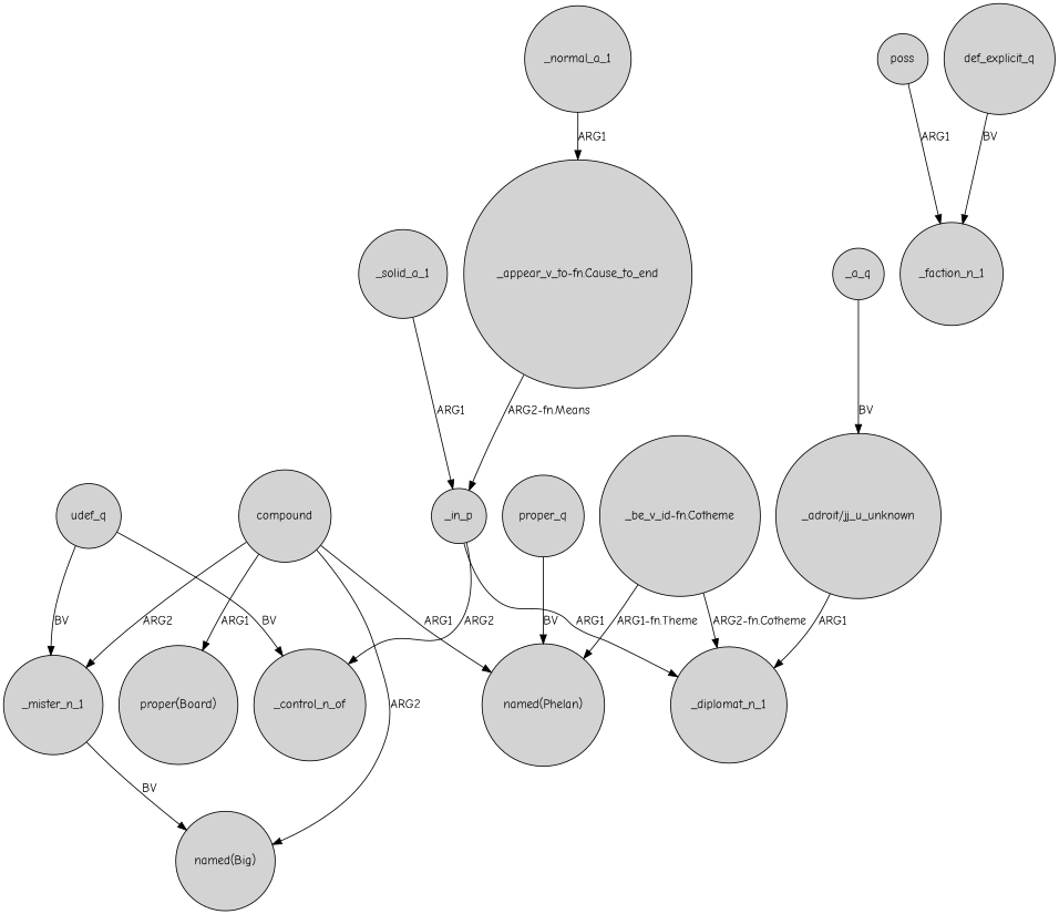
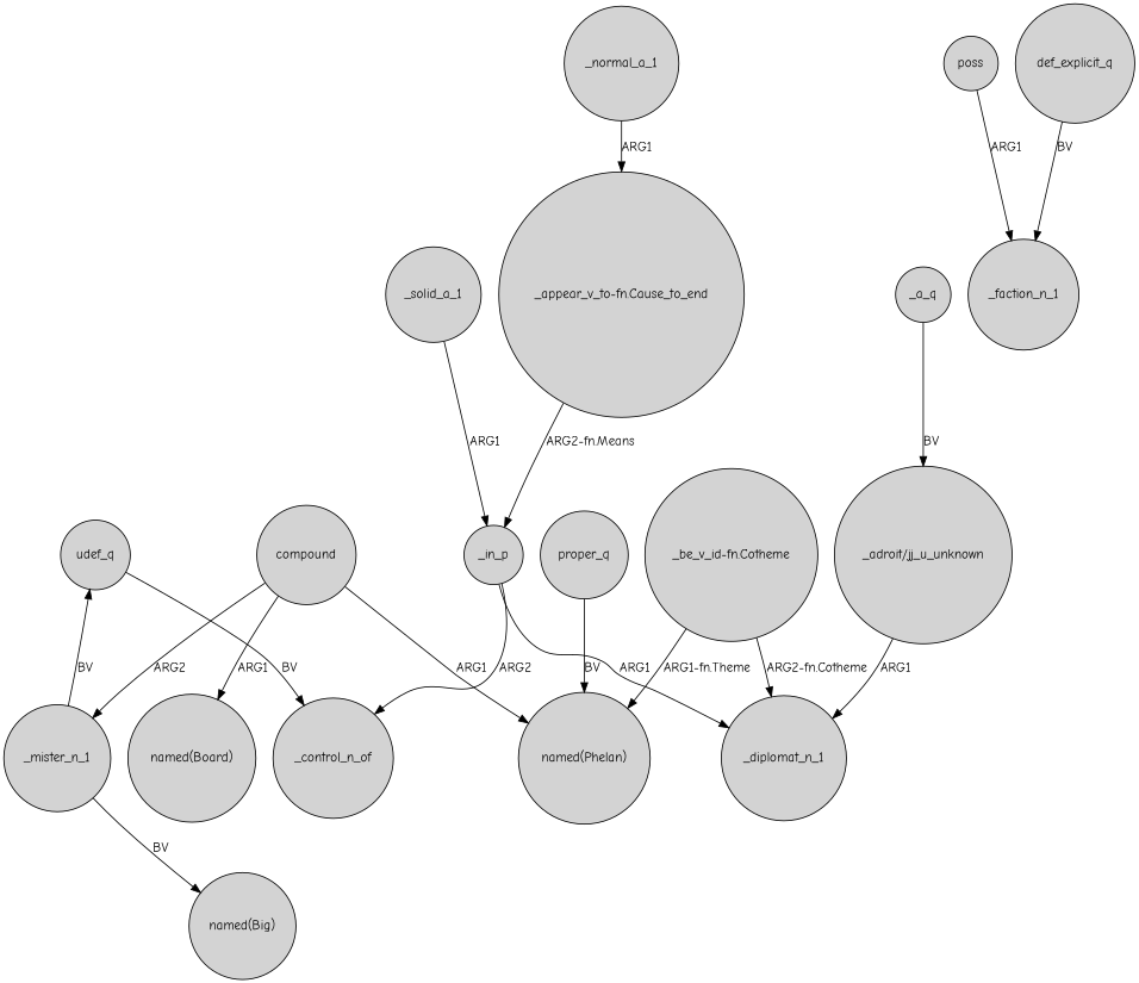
  digraph {
    fontname="Comic Neue"
    node [fontname="Comic Neue" shape=circle style=filled]
    edge [fontname="Comic Neue"]
    _a_q
    "_adroit/jj_u_unknown"
    _in_p
    _diplomat_n_1
    _control_n_of
    compound
-   "named(Board)" [label="proper(Board)"]
+   "named(Board)"
    _mister_n_1
    "named(Big)"
    "named(Phelan)"
    udef_q
    poss
    _faction_n_1
    _solid_a_1
    def_explicit_q
    proper_q
    _normal_a_1
    "_appear_v_to-fn.Cause_to_end"
    "_be_v_id-fn.Cotheme"
    _a_q -> "_adroit/jj_u_unknown" [label=BV]
    "_adroit/jj_u_unknown" -> _diplomat_n_1 [label=ARG1]
    _in_p -> _diplomat_n_1 [label=ARG1]
    _in_p -> _control_n_of [label=ARG2]
    compound -> "named(Board)" [label=ARG1]
    compound -> _mister_n_1 [label=ARG2]
-   compound -> "named(Big)" [label=ARG2]
    compound -> "named(Phelan)" [label=ARG1]
    _mister_n_1 -> "named(Big)" [label=BV]
    udef_q -> _control_n_of [label=BV]
-   udef_q -> _mister_n_1 [label=BV]
+   _mister_n_1 -> udef_q [label=BV]
    poss -> _faction_n_1 [label=ARG1]
    _solid_a_1 -> _in_p [label=ARG1]
    def_explicit_q -> _faction_n_1 [label=BV]
    proper_q -> "named(Phelan)" [label=BV]
    _normal_a_1 -> "_appear_v_to-fn.Cause_to_end" [label=ARG1]
    "_appear_v_to-fn.Cause_to_end" -> _in_p [label="ARG2-fn.Means"]
    "_be_v_id-fn.Cotheme" -> _diplomat_n_1 [label="ARG2-fn.Cotheme"]
    "_be_v_id-fn.Cotheme" -> "named(Phelan)" [label="ARG1-fn.Theme"]
  }
